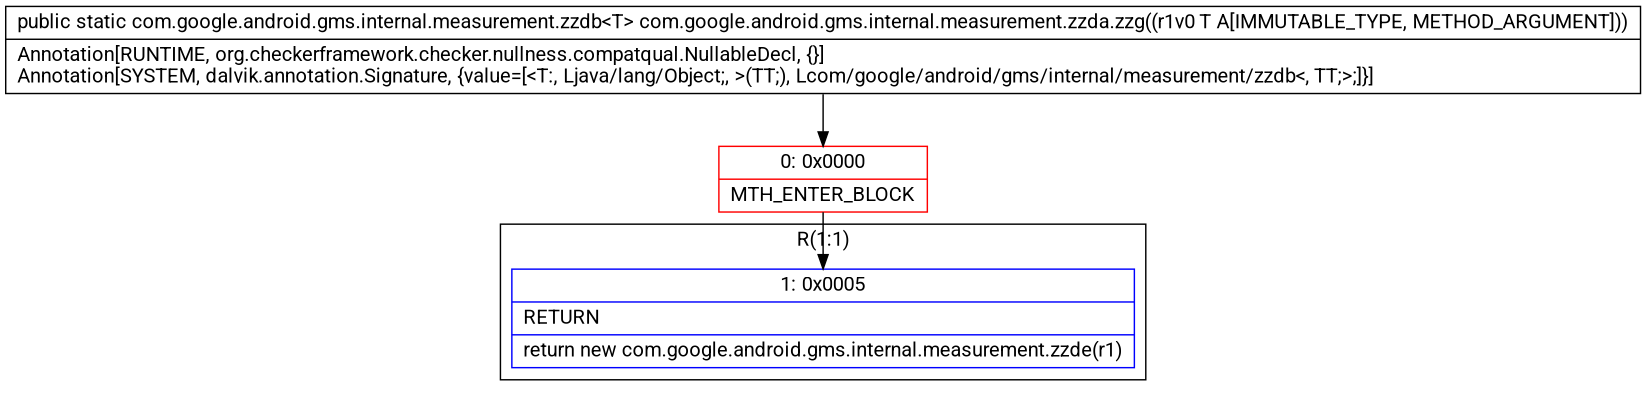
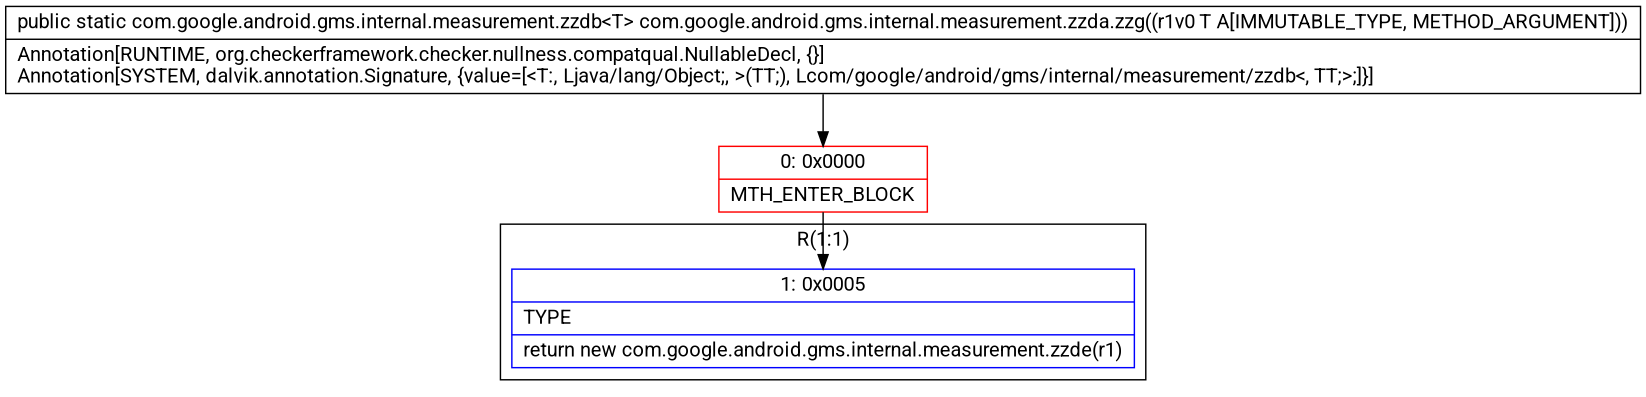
  digraph {
    fontname=Roboto
    node [shape=record fontname=Roboto]
    edge [fontname=Roboto]
-   n1 [color=blue label="{1\:\ 0x0005|RETURN\l|return new com.google.android.gms.internal.measurement.zzde(r1)\l}"]
+   n1 [color=blue label="{1\:\ 0x0005|TYPE\l|return new com.google.android.gms.internal.measurement.zzde(r1)\l}"]
    n2 [color=red label="{0\:\ 0x0000|MTH_ENTER_BLOCK\l}"]
    n3 [label="{public static com.google.android.gms.internal.measurement.zzdb\<T\> com.google.android.gms.internal.measurement.zzda.zzg((r1v0 T A[IMMUTABLE_TYPE, METHOD_ARGUMENT]))  | Annotation[RUNTIME, org.checkerframework.checker.nullness.compatqual.NullableDecl, \{\}]\lAnnotation[SYSTEM, dalvik.annotation.Signature, \{value=[\<T:, Ljava\/lang\/Object;, \>(TT;), Lcom\/google\/android\/gms\/internal\/measurement\/zzdb\<, TT;\>;]\}]\l}"]
    subgraph cluster_1 {
      label="R(1:1)"
      n1
    }
    n2 -> n1
    n3 -> n2
  }
